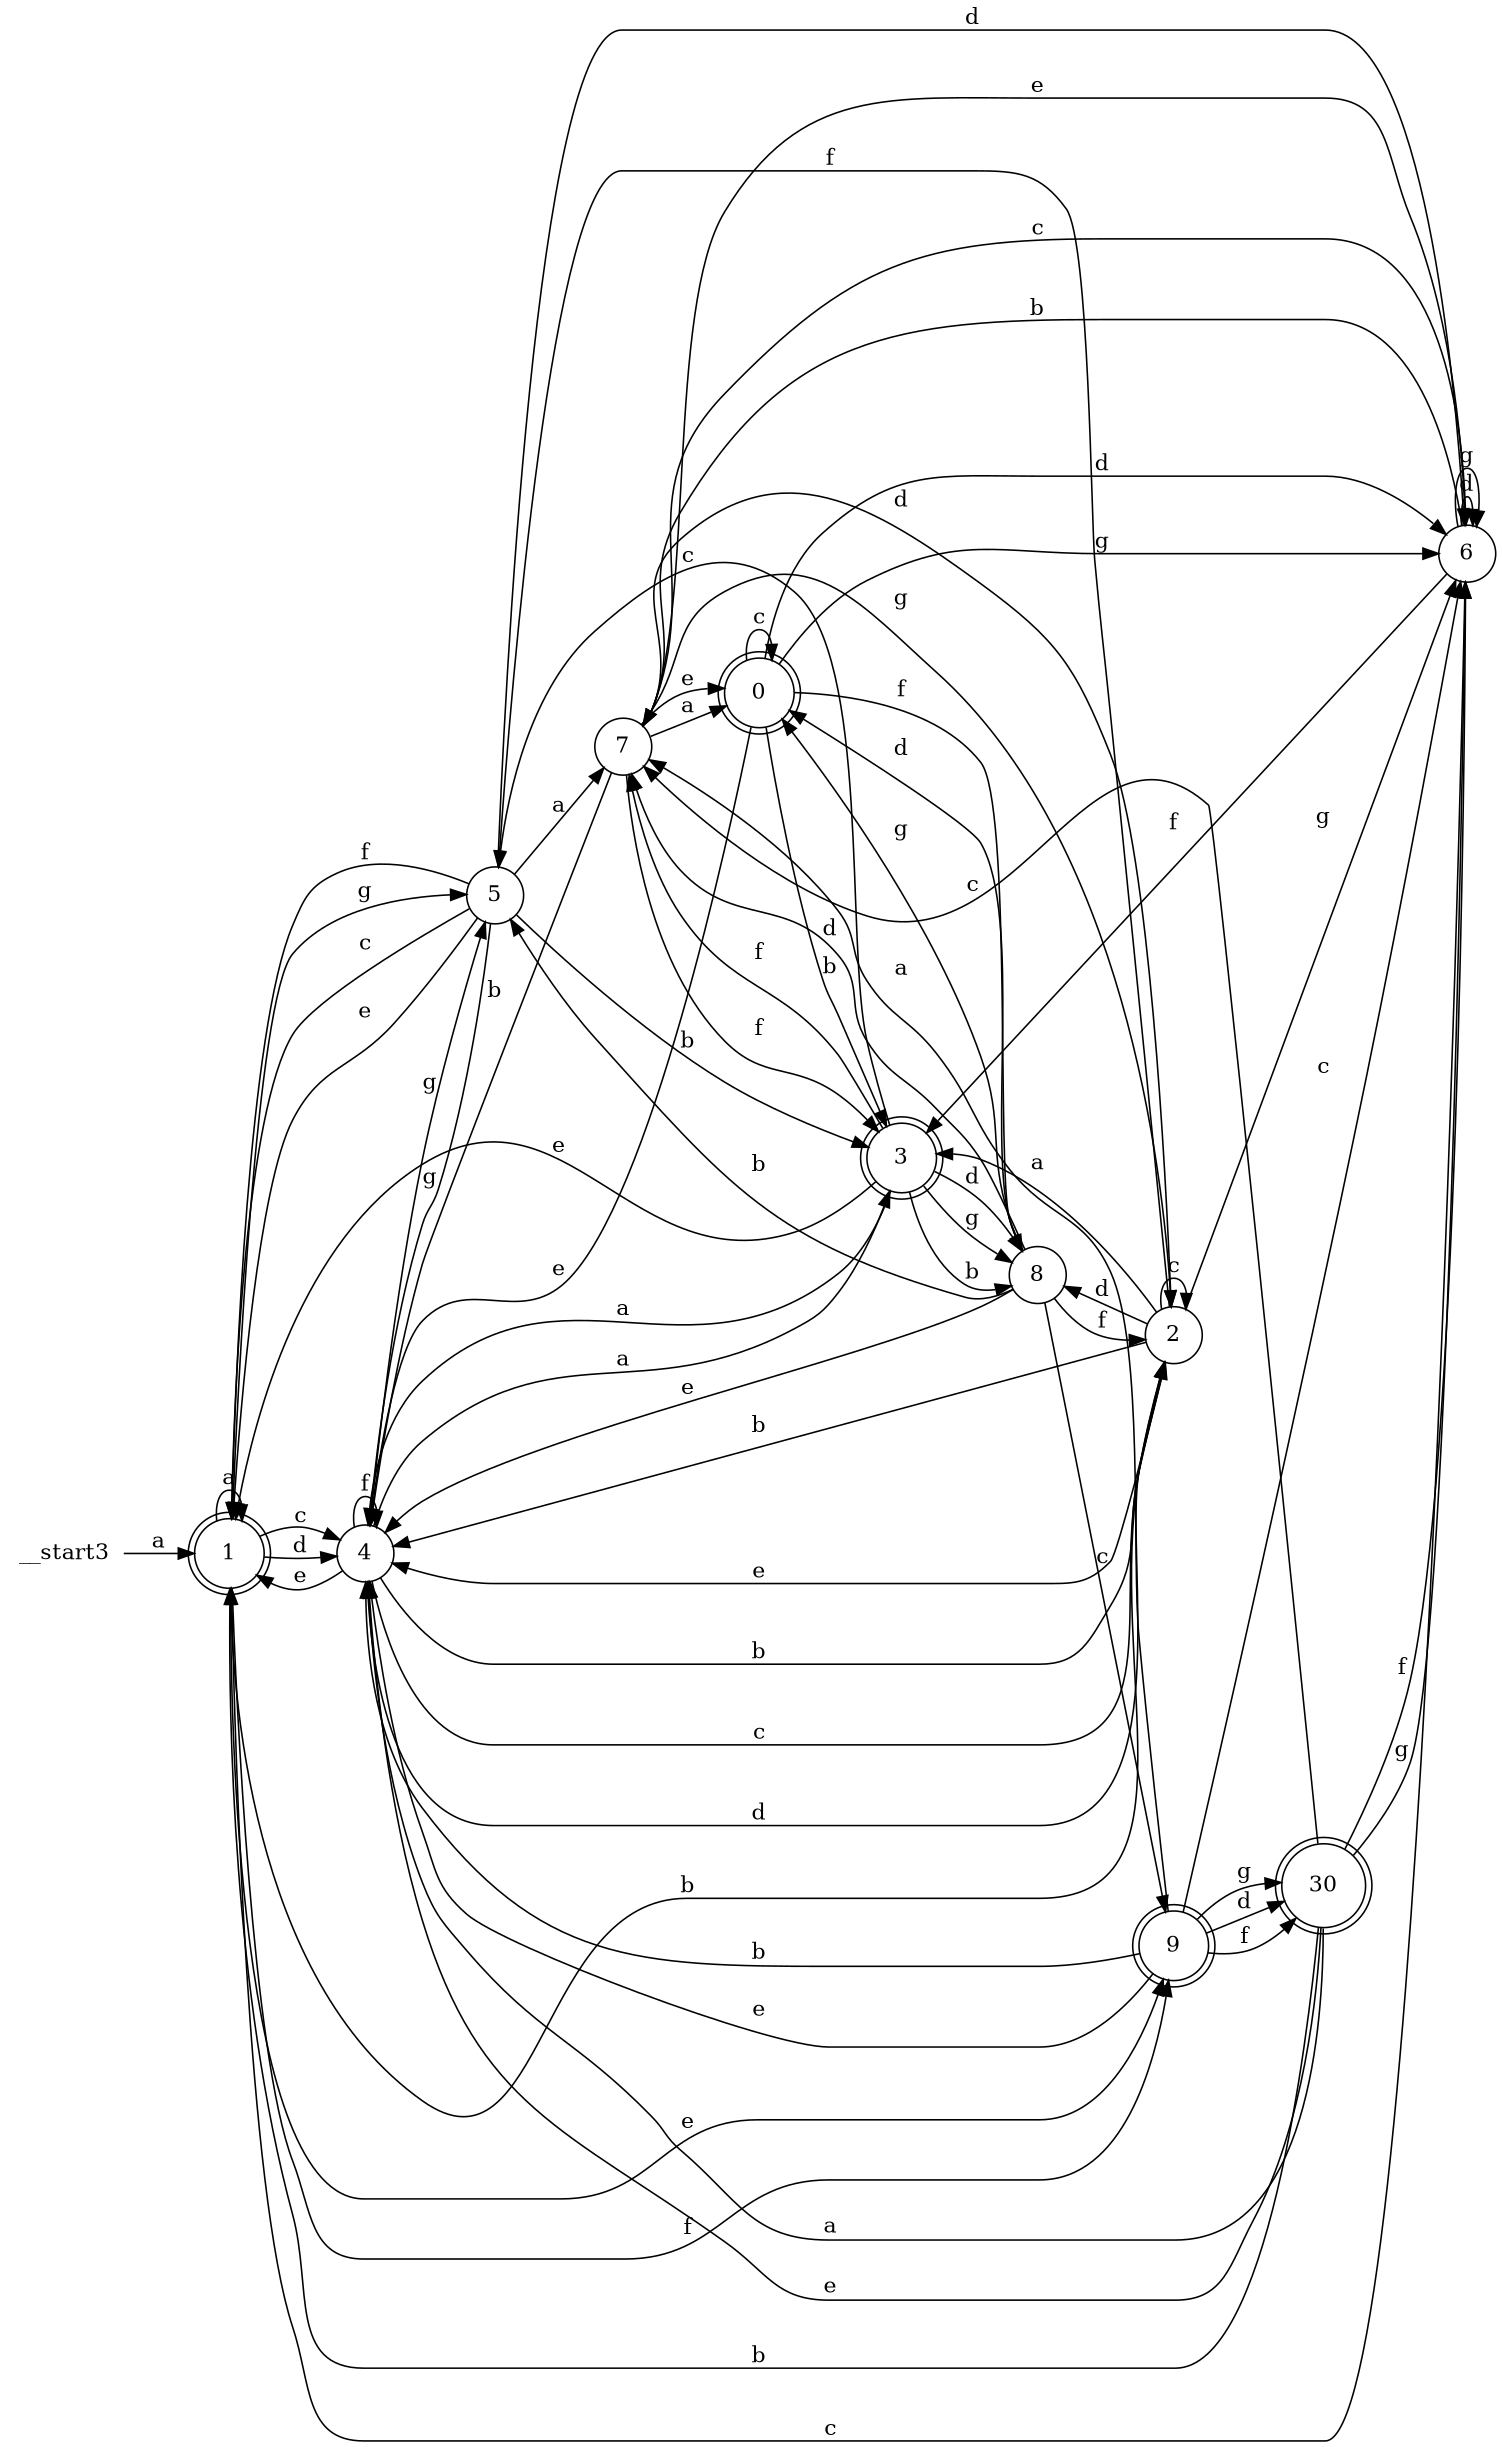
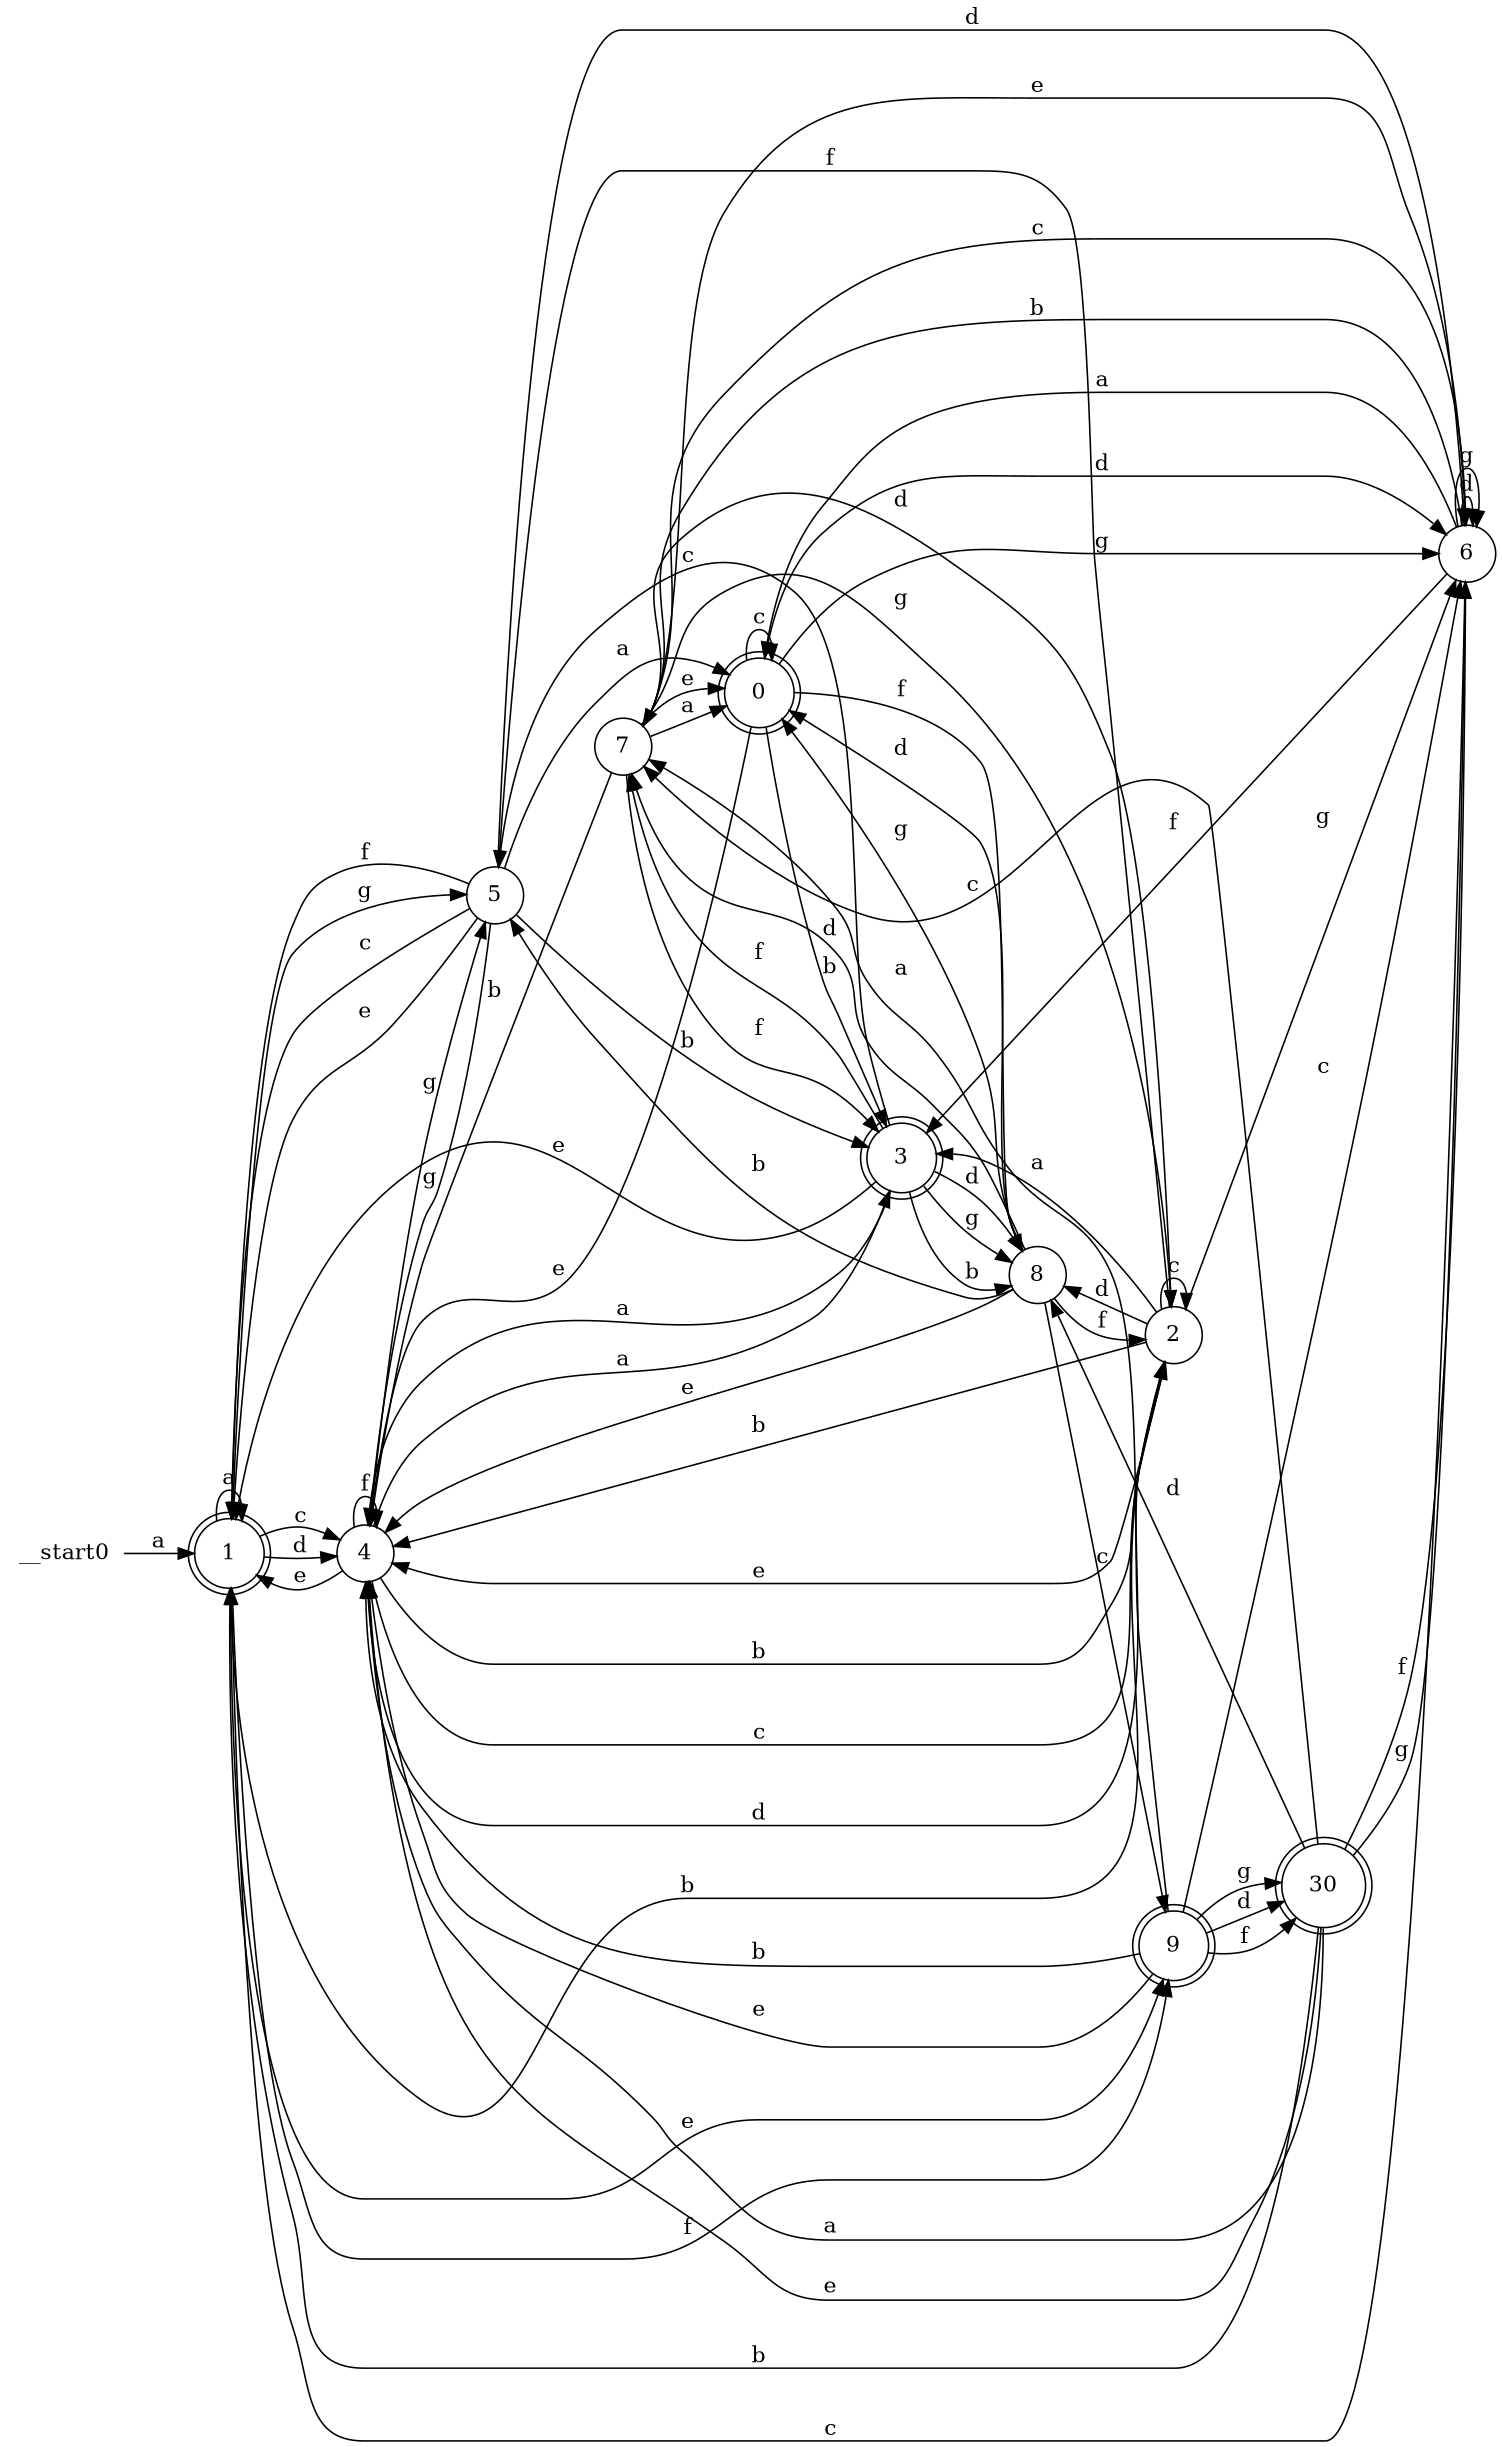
  digraph {
    rankdir=LR
    node [shape=circle color=black fillcolor=white style=filled]
-   __start0 [shape=none label=__start3 color="" fillcolor="" style=""]
+   __start0 [shape=none color="" fillcolor="" style=""]
    n2 [label=1 shape=doublecircle style="rounded,filled"]
    n3 [label=0 shape=doublecircle style="rounded,filled"]
    n4 [label=3 shape=doublecircle style="rounded,filled"]
    n5 [label=4]
    n6 [label=6]
    n7 [label=8]
    n8 [label=2]
    n9 [label=5]
    n10 [label=9 shape=doublecircle style="rounded,filled"]
    n11 [label=7]
    n12 [label=30 shape=doublecircle style="rounded,filled"]
    __start0 -> n2 [label=a]
    n2 -> n2 [label=a]
    n2 -> n5 [label=c]
    n2 -> n5 [label=d]
    n2 -> n8 [label=b]
    n2 -> n9 [label=g]
    n2 -> n10 [label=e]
    n2 -> n10 [label=f]
    n3 -> n3 [label=c]
    n3 -> n4 [label=b]
    n3 -> n5 [label=e]
    n3 -> n6 [label=d]
    n3 -> n6 [label=g]
    n3 -> n7 [label=f]
    n4 -> n2 [label=e]
    n4 -> n5 [label=a]
    n4 -> n7 [label=b]
    n4 -> n7 [label=d]
    n4 -> n7 [label=g]
    n4 -> n9 [label=c]
    n4 -> n11 [label=f]
    n5 -> n2 [label=e]
    n5 -> n4 [label=a]
    n5 -> n5 [label=f]
    n5 -> n8 [label=b]
    n5 -> n8 [label=c]
    n5 -> n8 [label=d]
    n5 -> n9 [label=g]
    n6 -> n2 [label=c]
+   n6 -> n3 [label=a]
    n6 -> n4 [label=f]
    n6 -> n6 [label=d]
    n6 -> n6 [label=g]
    n6 -> n11 [label=b]
    n6 -> n11 [label=e]
    n7 -> n3 [label=d]
    n7 -> n3 [label=g]
    n7 -> n5 [label=e]
    n7 -> n8 [label=f]
    n7 -> n9 [label=b]
    n7 -> n10 [label=c]
    n7 -> n11 [label=d]
    n8 -> n4 [label=a]
    n8 -> n5 [label=b]
    n8 -> n5 [label=e]
    n8 -> n6 [label=g]
    n8 -> n7 [label=d]
    n8 -> n8 [label=c]
    n8 -> n9 [label=f]
    n9 -> n2 [label=c]
    n9 -> n2 [label=e]
    n9 -> n2 [label=f]
-   n9 -> n11 [label=a]
+   n9 -> n3 [label=a]
    n9 -> n4 [label=b]
    n9 -> n5 [label=g]
    n9 -> n6 [label=d]
    n10 -> n5 [label=b]
    n10 -> n5 [label=e]
    n10 -> n6 [label=c]
    n10 -> n11 [label=a]
    n10 -> n12 [label=d]
    n10 -> n12 [label=f]
    n10 -> n12 [label=g]
    n11 -> n3 [label=a]
    n11 -> n3 [label=e]
    n11 -> n4 [label=f]
    n11 -> n5 [label=b]
    n11 -> n6 [label=c]
    n11 -> n8 [label=d]
    n11 -> n8 [label=g]
    n12 -> n2 [label=b]
    n12 -> n5 [label=a]
    n12 -> n5 [label=e]
    n12 -> n6 [label=f]
    n12 -> n6 [label=g]
+   n12 -> n7 [label=d]
    n12 -> n11 [label=c]
  }
